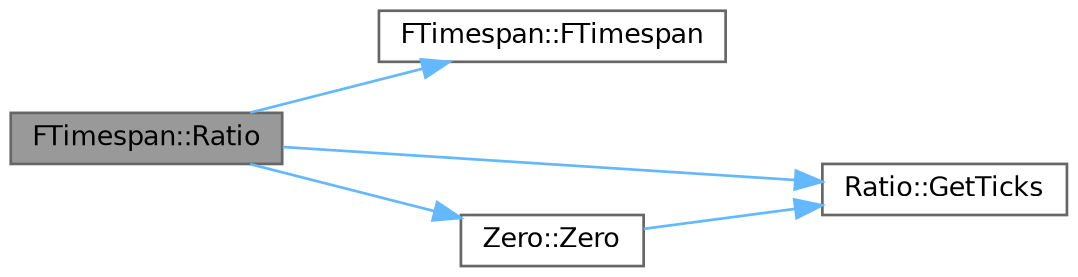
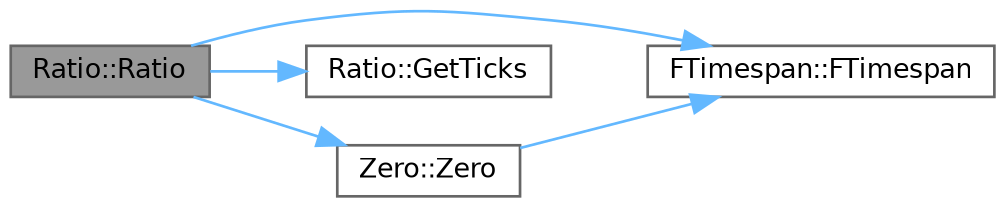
  digraph {
    rankdir=LR
    node [color=grey40 fillcolor=white fontname=Helvetica fontsize=10 shape=box style=filled]
    edge [color=steelblue1 fontname=Helvetica fontsize=10 labelfontname=Helvetica labelfontsize=10 style=solid]
-   n1 [color=gray40 fillcolor=grey60 fontcolor=black height=0.2 label="FTimespan::Ratio" width=0.4]
+   n1 [color=gray40 fillcolor=grey60 fontcolor=black height=0.2 label="Ratio::Ratio" width=0.4]
    n2 [height=0.2 label="FTimespan::FTimespan" width=0.4]
    n3 [height=0.2 label="Ratio::GetTicks" width=0.4]
    n4 [height=0.2 label="Zero::Zero" width=0.4]
    n1 -> n2
    n1 -> n3
    n1 -> n4
-   n4 -> n3
+   n4 -> n2
  }
